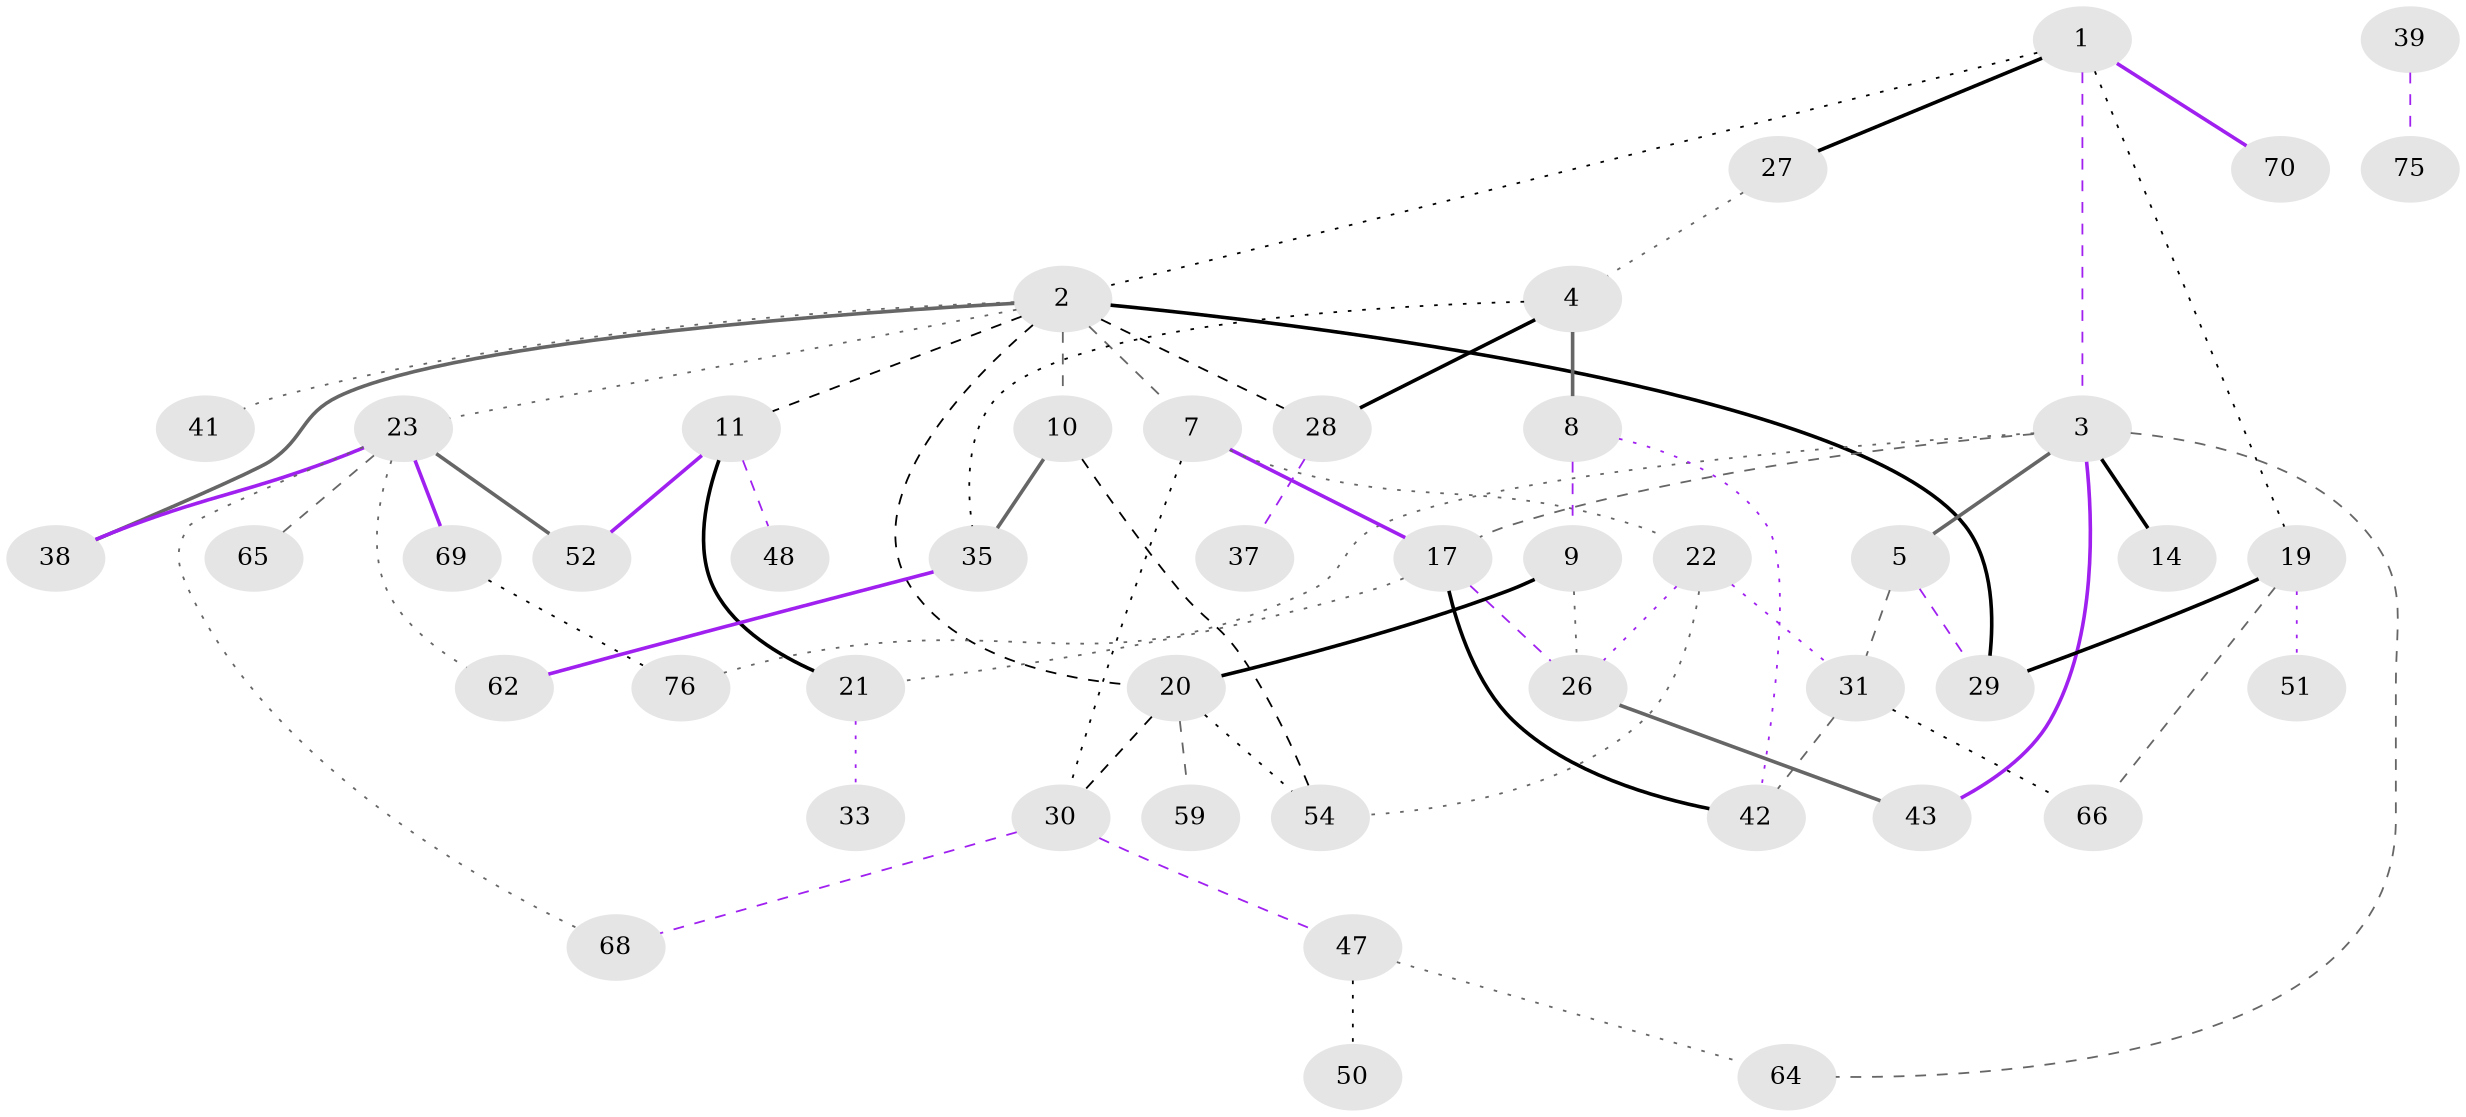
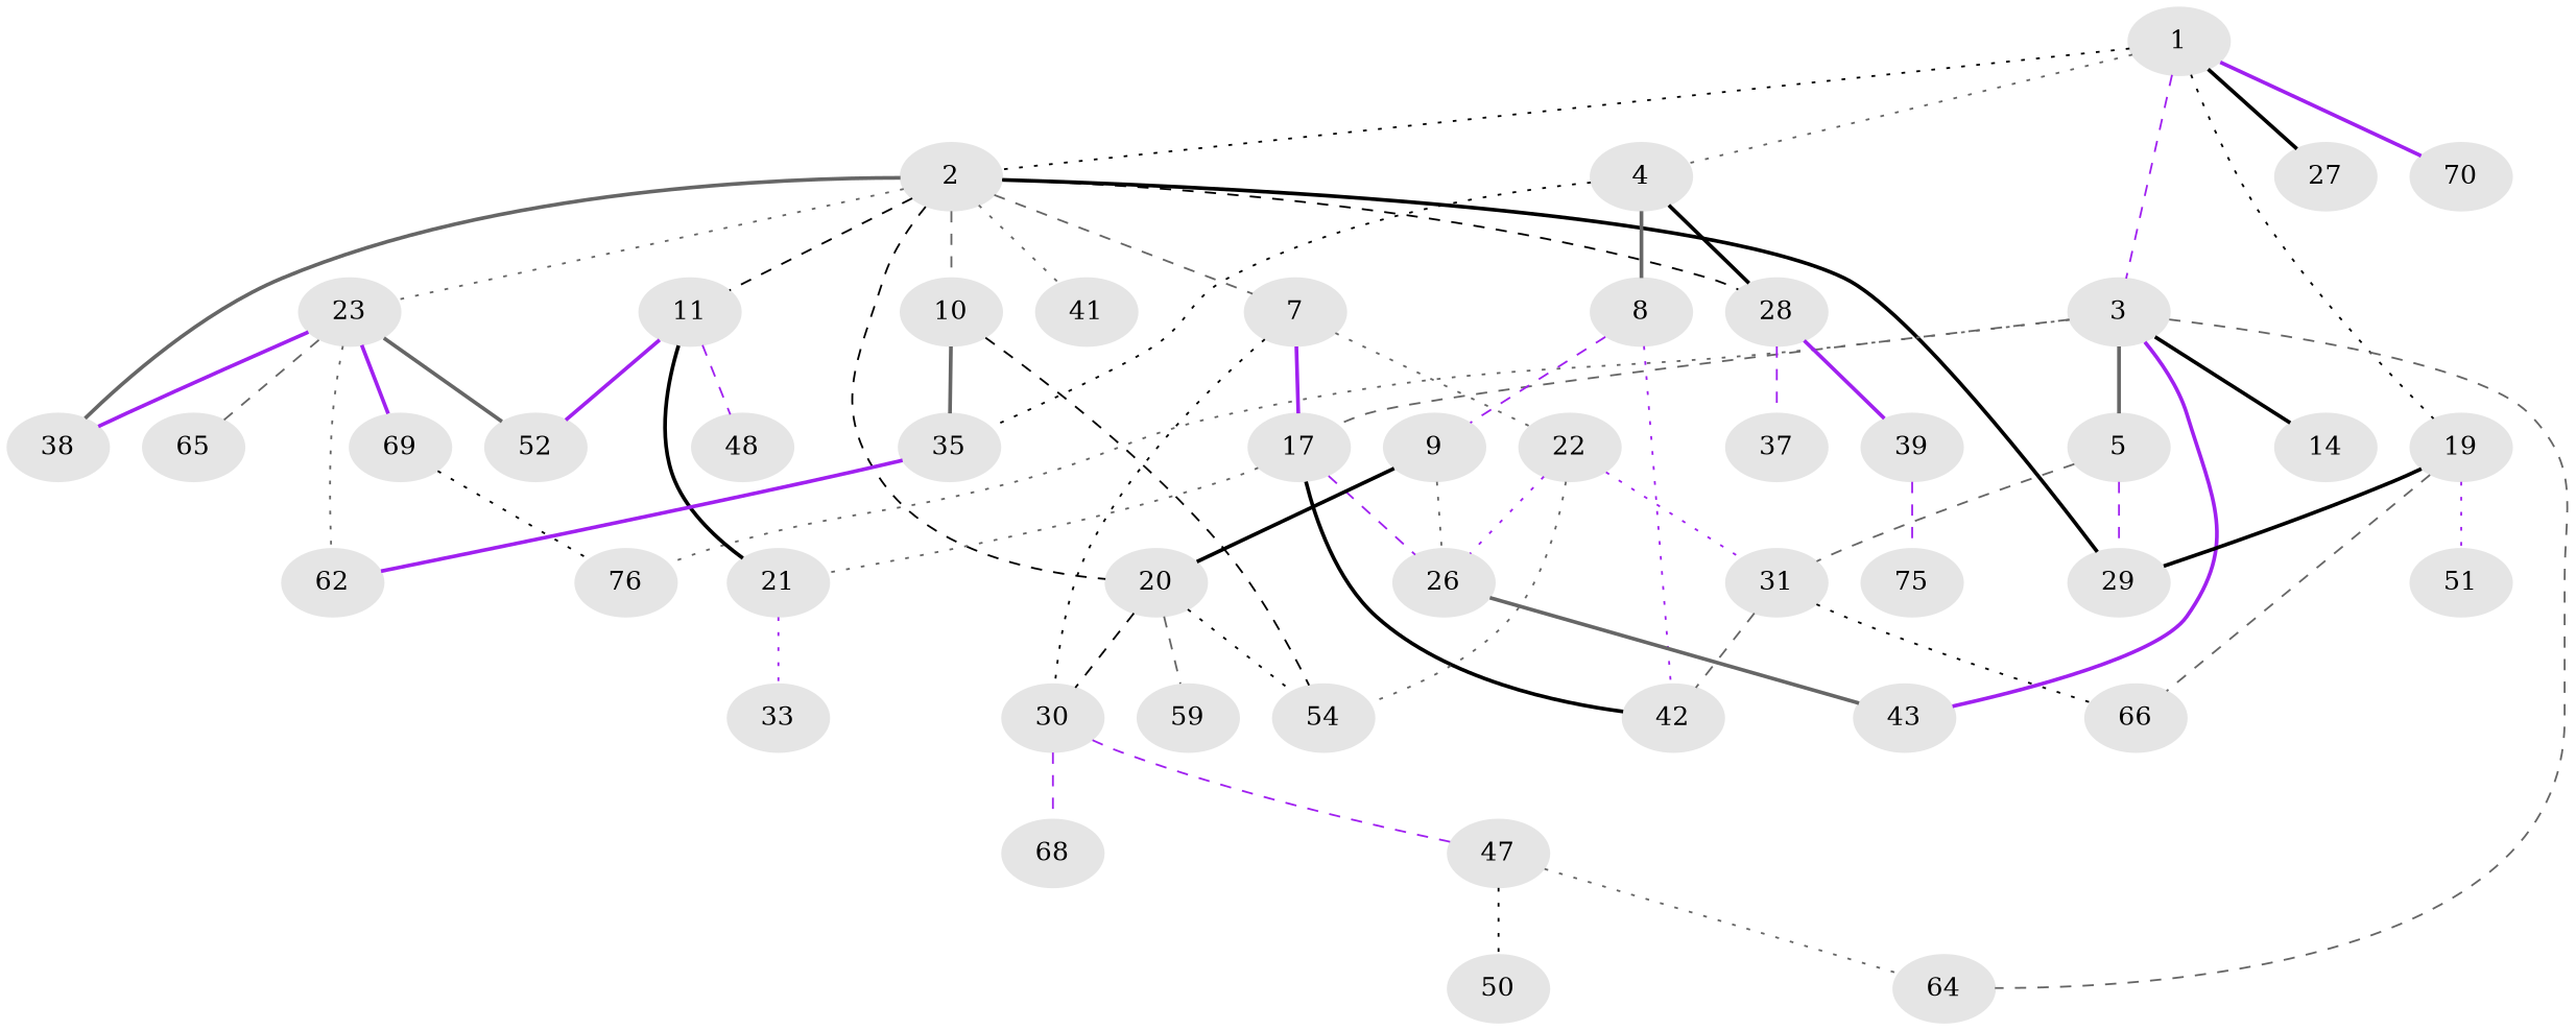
  graph {
    node [color=gray90 style=filled]
    edge [color=gray40 style=dotted]
    1 [super="+12"]
    2 [super="+13"]
    3 [super="+46"]
    4 [super="+6"]
    19 [super="+24"]
    27
    70
    7 [super="+16"]
    10 [super="+18"]
    11 [super="+32"]
    20 [super="+36"]
    23 [super="+33"]
    28 [super="+40"]
    29
    38 [super="+72"]
    41
    5 [super="+15"]
    14
    17 [super="+25"]
    43
    64
    76
    8 [super="+58"]
    35 [super="+55"]
    51
    66
    22 [super="+65"]
    30 [super="+44"]
    54
    21 [super="+45"]
    48 [super="+57"]
    52
    59
    n34 [label=65]
    62 [super="+67"]
    68 [super="+74"]
    69
    37
    39 [super="+73"]
    31 [super="+63"]
    42 [super="+60"]
    26 [super="+34"]
    9 [super="+71"]
    47 [super="+49"]
    n45 [label=33]
    75
    50
    1 -- 2 [color=black]
    1 -- 3 [color=purple style=dashed]
-   27 -- 4
+   1 -- 4
    1 -- 19 [color=black]
    1 -- 27 [color=black style=bold]
    1 -- 70 [color=purple style=bold]
    2 -- 7 [style=dashed]
    2 -- 10 [style=dashed weight=2]
    2 -- 11 [color=black style=dashed]
    2 -- 20 [color=black style=dashed]
    2 -- 23
    2 -- 28 [color=black style=dashed]
    2 -- 29 [color=black style=bold]
    2 -- 38 [style=bold]
    2 -- 41
    3 -- 5 [style=bold]
    3 -- 14 [color=black style=bold]
    3 -- 17 [style=dashed]
    3 -- 43 [color=purple style=bold]
    3 -- 64 [style=dashed]
    3 -- 76
    4 -- 28 [color=black style=bold]
    4 -- 8 [style=bold weight=2]
    4 -- 35 [color=black]
    19 -- 29 [color=black style=bold]
    19 -- 51 [color=purple]
    19 -- 66 [style=dashed]
    7 -- 17 [color=purple style=bold]
    7 -- 22
    7 -- 30 [color=black]
    10 -- 35 [style=bold]
    10 -- 54 [color=black style=dashed]
    11 -- 21 [color=black style=bold]
    11 -- 48 [color=purple style=dashed]
    11 -- 52 [color=purple style=bold]
    20 -- 30 [color=black style=dashed]
    20 -- 54 [color=black]
    20 -- 59 [style=dashed]
    23 -- 38 [color=purple style=bold]
    23 -- 52 [style=bold]
    23 -- n34 [style=dashed]
    23 -- 62
-   23 -- 68
    23 -- 69 [color=purple style=bold]
    28 -- 37 [color=purple style=dashed]
+   28 -- 39 [color=purple style=bold]
    5 -- 29 [color=purple style=dashed]
    5 -- 31 [style=dashed]
    17 -- 21
    17 -- 42 [color=black style=bold]
    17 -- 26 [color=purple style=dashed]
    8 -- 42 [color=purple]
    8 -- 9 [color=purple style=dashed]
    35 -- 62 [color=purple style=bold]
    22 -- 54
    22 -- 31 [color=purple]
    22 -- 26 [color=purple]
    30 -- 68 [color=purple style=dashed]
    30 -- 47 [color=purple style=dashed]
    21 -- n45 [color=purple]
    69 -- 76 [color=black]
    39 -- 75 [color=purple style=dashed]
    31 -- 66 [color=black]
    31 -- 42 [style=dashed]
    26 -- 43 [style=bold]
    9 -- 20 [color=black style=bold]
    9 -- 26
    47 -- 64
    47 -- 50 [color=black]
  }
